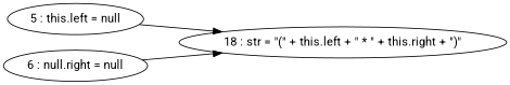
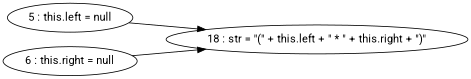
  digraph {
    rankdir=LR
    fontname=Roboto
    node [fontname=Roboto]
    edge [fontname=Roboto]
    "5 : this.left = null"
    "18 : str = \"(\" + this.left + \" * \" + this.right + \")\""
-   "6 : this.right = null" [label="6 : null.right = null"]
+   "6 : this.right = null"
    "5 : this.left = null" -> "18 : str = \"(\" + this.left + \" * \" + this.right + \")\""
    "6 : this.right = null" -> "18 : str = \"(\" + this.left + \" * \" + this.right + \")\""
  }
